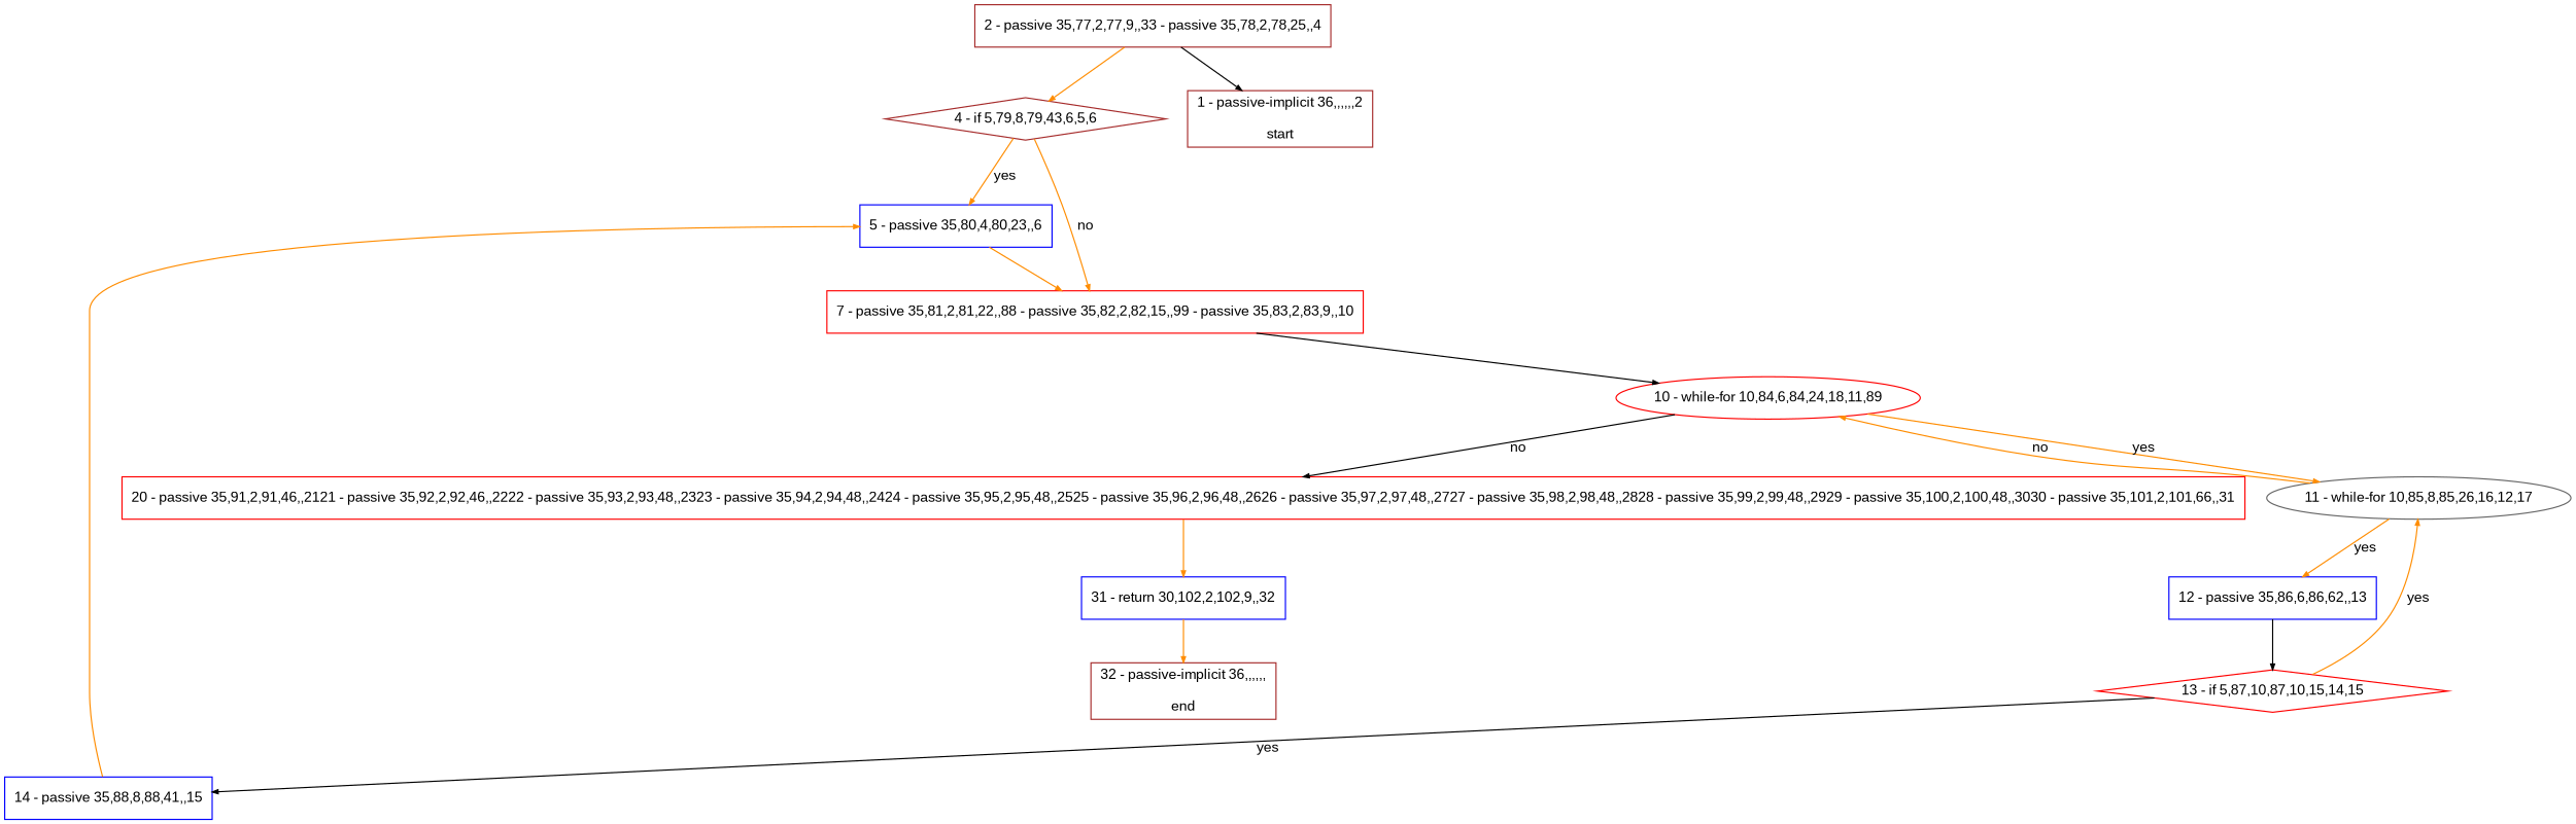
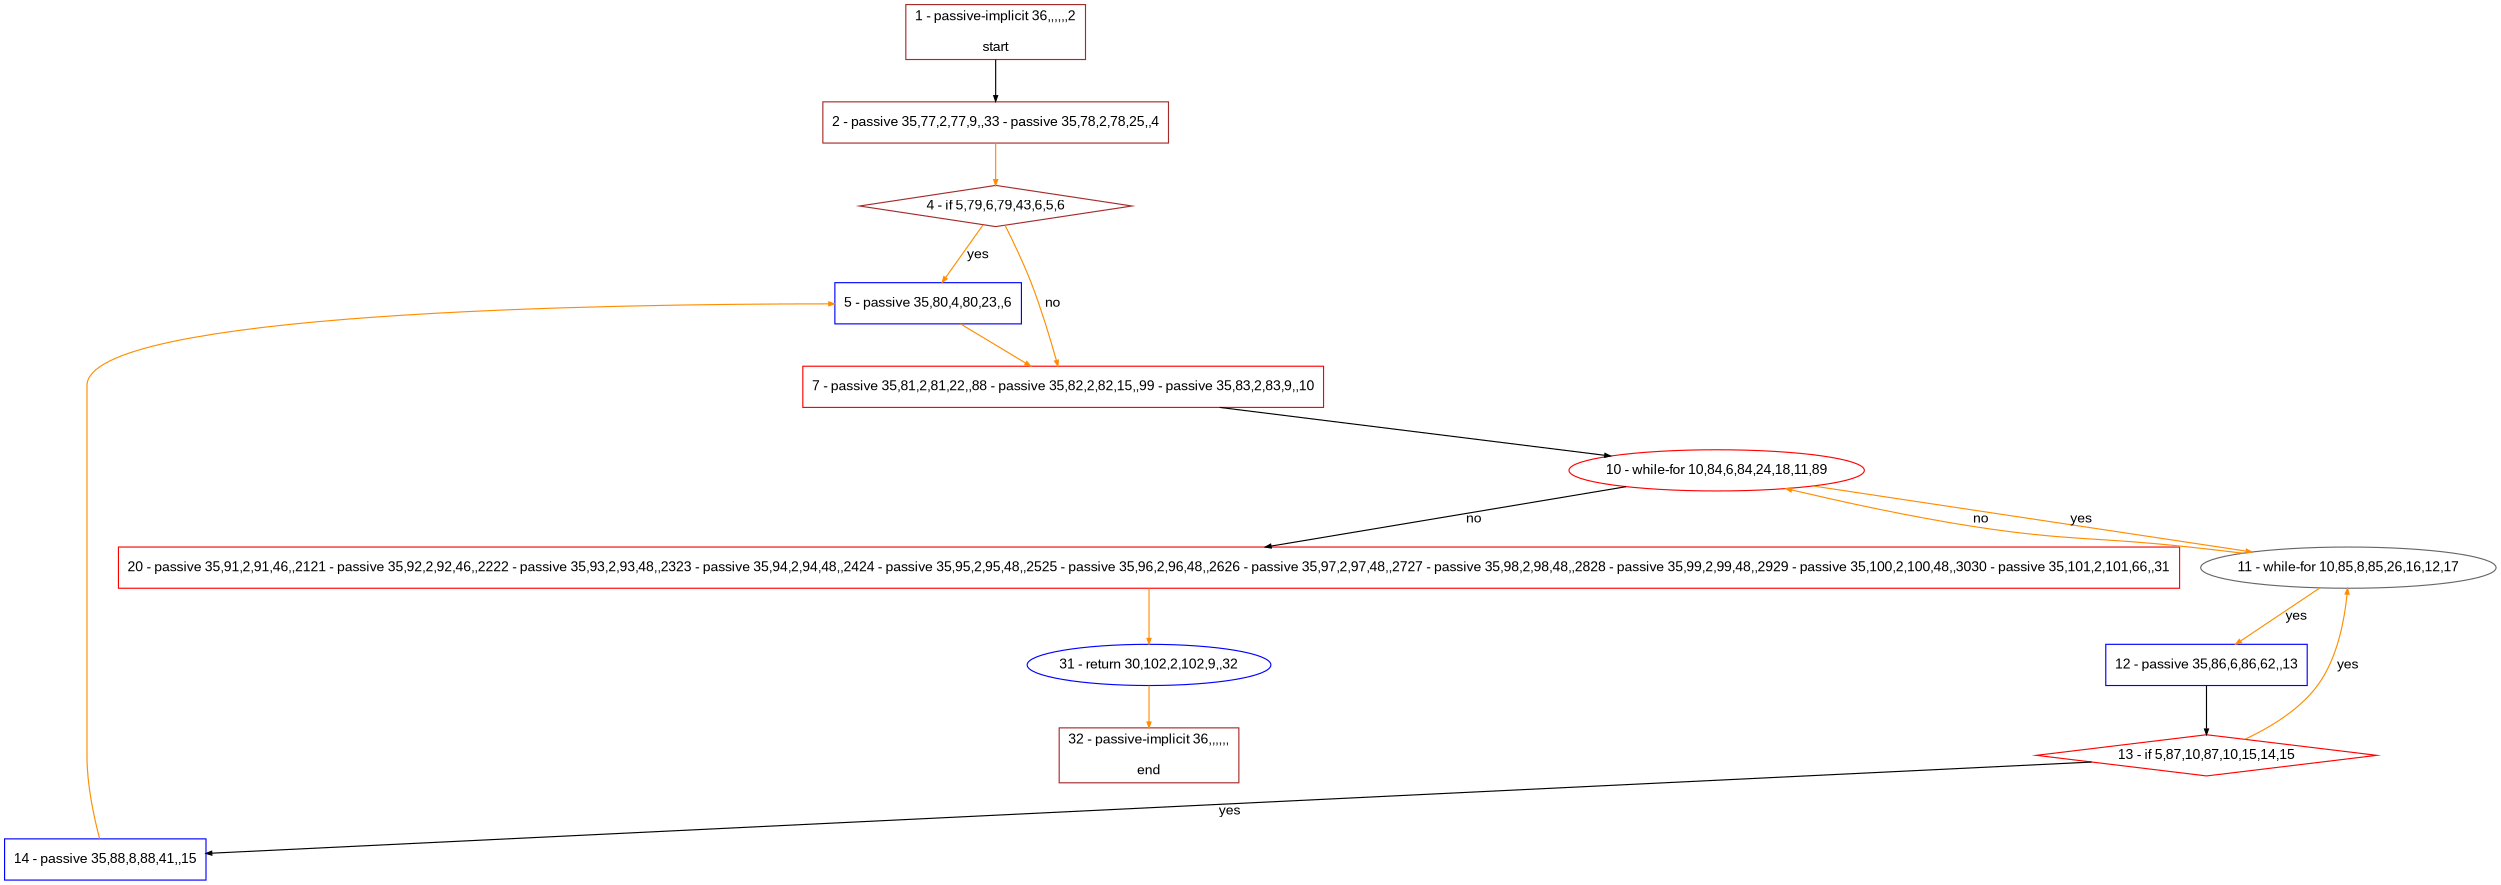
  digraph {
    bgcolor=white
    compound=true
    fillcolor="#FFFFCC"
    fontname=Arial
    fontsize=12
    pack=true
    packmode=clust
    style="rounded,filled"
    node [color=brown compound=true fillcolor="#ffffff" fixedsize=false fontname=Arial fontsize=12 node_initialized=no shape=box style=filled]
    edge [arrowhead=normal arrowsize=0.5 arrowtail=none color=darkorange compound=true dir=forward fontcolor=black fontname=Arial fontsize=12]
    n1 [label="2 - passive 35,77,2,77,9,,33 - passive 35,78,2,78,25,,4"]
-   n2 [label="4 - if 5,79,8,79,43,6,5,6" shape=diamond]
+   n2 [label="4 - if 5,79,6,79,43,6,5,6" shape=diamond]
    n3 [color=blue label="5 - passive 35,80,4,80,23,,6"]
    n4 [color=red label="7 - passive 35,81,2,81,22,,88 - passive 35,82,2,82,15,,99 - passive 35,83,2,83,9,,10"]
    n5 [label="1 - passive-implicit 36,,,,,,2\n\nstart"]
    n6 [color=red label="10 - while-for 10,84,6,84,24,18,11,89" shape=oval]
    n7 [color=gray40 label="11 - while-for 10,85,8,85,26,16,12,17" shape=oval]
    n8 [color=red label="20 - passive 35,91,2,91,46,,2121 - passive 35,92,2,92,46,,2222 - passive 35,93,2,93,48,,2323 - passive 35,94,2,94,48,,2424 - passive 35,95,2,95,48,,2525 - passive 35,96,2,96,48,,2626 - passive 35,97,2,97,48,,2727 - passive 35,98,2,98,48,,2828 - passive 35,99,2,99,48,,2929 - passive 35,100,2,100,48,,3030 - passive 35,101,2,101,66,,31"]
    n9 [color=blue label="12 - passive 35,86,6,86,62,,13"]
-   n10 [color=blue label="31 - return 30,102,2,102,9,,32"]
+   n10 [color=blue label="31 - return 30,102,2,102,9,,32" shape=ellipse]
    n11 [color=red label="13 - if 5,87,10,87,10,15,14,15" shape=diamond]
    n12 [label="32 - passive-implicit 36,,,,,,\n\nend"]
    n13 [color=blue label="14 - passive 35,88,8,88,41,,15"]
    n1 -> n2
    n2 -> n3 [label=yes]
    n2 -> n4 [label=no]
    n3 -> n4
    n4 -> n6 [color=black]
-   n1 -> n5 [color=black]
+   n5 -> n1 [color=black]
    n6 -> n7 [label=yes]
    n6 -> n8 [color=black label=no]
    n7 -> n6 [label=no]
    n7 -> n9 [label=yes]
    n8 -> n10
    n9 -> n11 [color=black]
    n10 -> n12
    n11 -> n7 [label=yes]
    n11 -> n13 [color=black label=yes]
    n13 -> n3
  }
